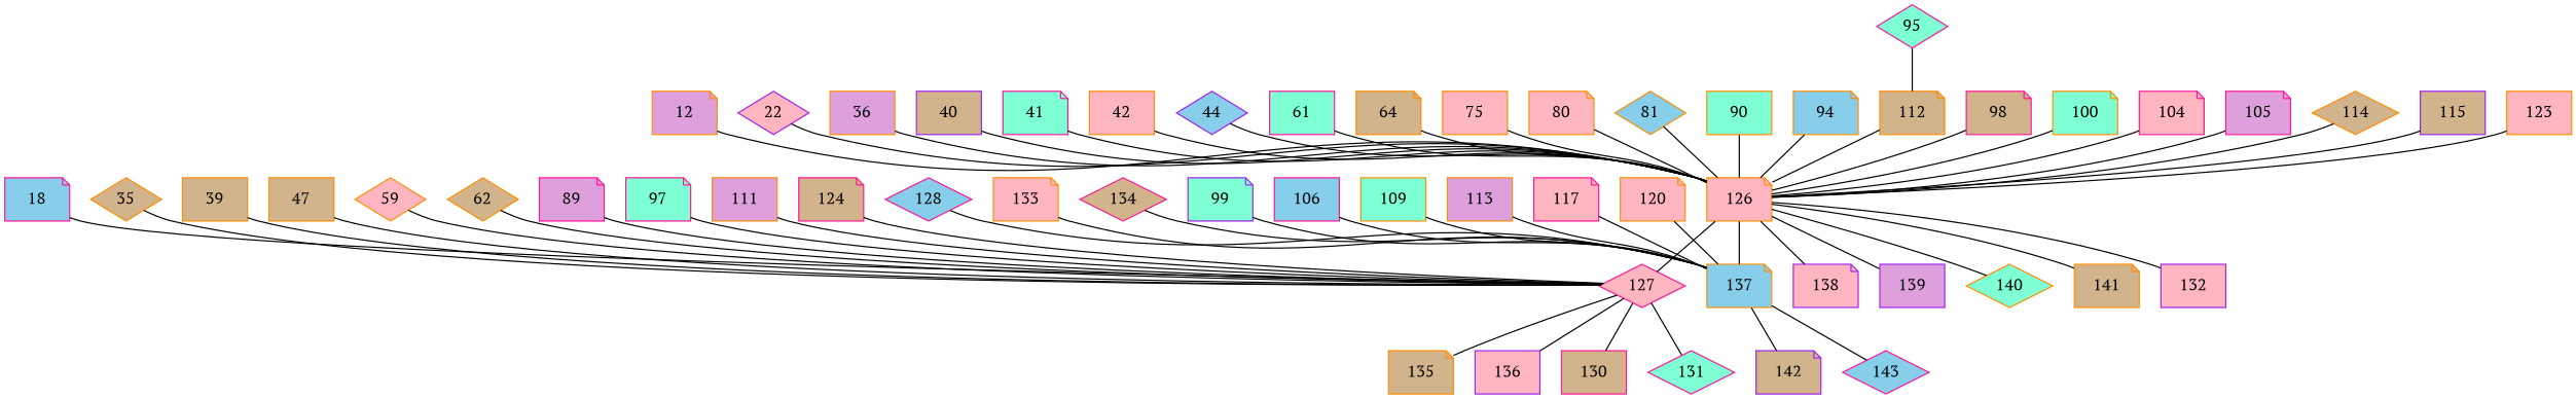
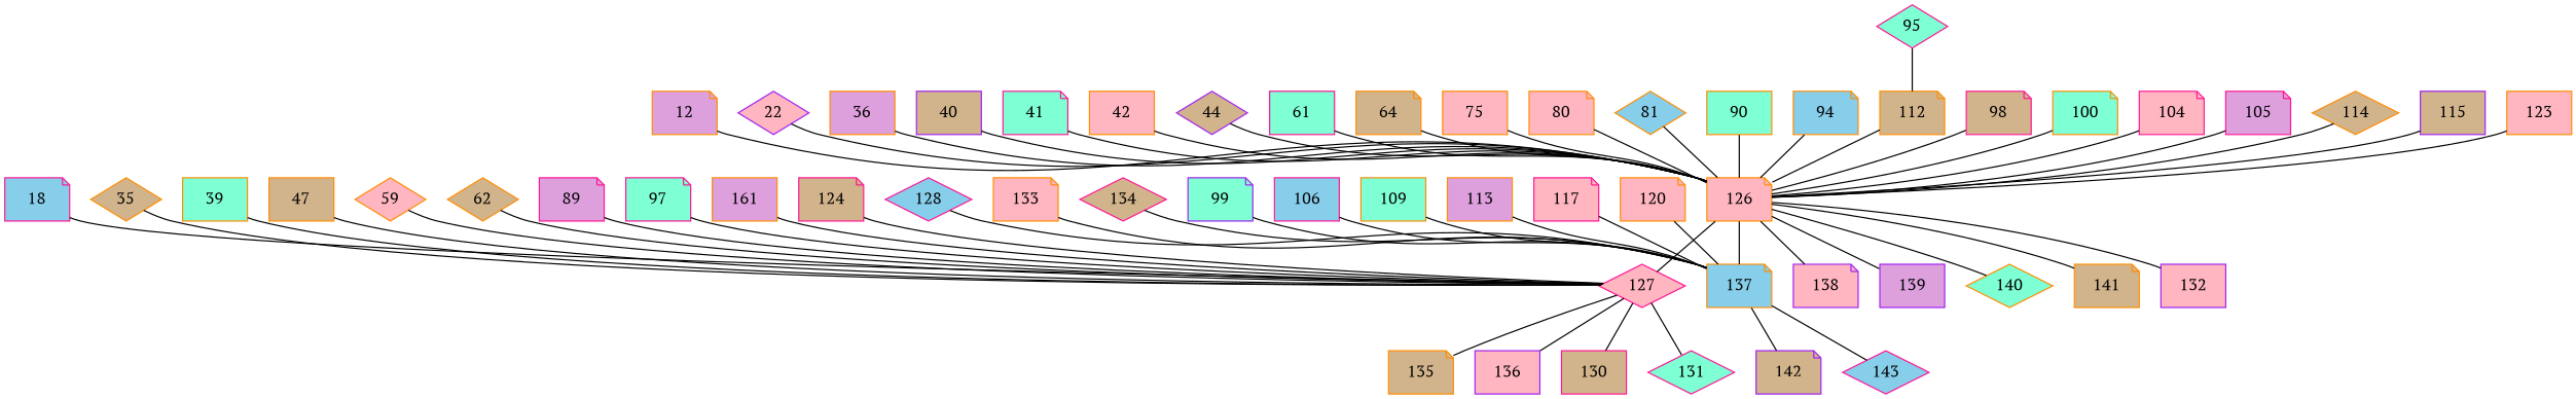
  graph {
    fontname="PT Serif"
    node [color=darkorange fillcolor=lightpink fontname="PT Serif" shape=note style=filled]
    edge [fontname="PT Serif"]
    126 [super="+56+33+125+116"]
    127 [color=deeppink shape=diamond super="+107+110+52+2+17"]
    137 [fillcolor=skyblue super="+46+53+63+28+79+122+129+82+68+77+78+91+119+121+34"]
    132 [color=purple shape=box super="+14"]
    138 [color=purple]
    139 [color=purple fillcolor=plum shape=box]
    140 [fillcolor=aquamarine shape=diamond]
    141 [fillcolor=tan]
    12 [fillcolor=plum]
    130 [color=deeppink fillcolor=tan shape=box]
    131 [color=deeppink fillcolor=aquamarine shape=diamond]
    135 [fillcolor=tan]
    136 [color=purple shape=box]
    18 [color=deeppink fillcolor=skyblue]
    22 [color=purple shape=diamond]
    35 [fillcolor=tan shape=diamond super="+24"]
    36 [fillcolor=plum shape=box]
-   39 [fillcolor=tan shape=box]
+   39 [fillcolor=aquamarine shape=box]
    40 [color=purple fillcolor=tan shape=box]
    41 [color=deeppink fillcolor=aquamarine]
    42 [shape=box]
-   44 [color=purple fillcolor=skyblue shape=diamond]
+   44 [color=purple fillcolor=tan shape=diamond]
    47 [fillcolor=tan shape=box]
    59 [shape=diamond]
    61 [color=deeppink fillcolor=aquamarine shape=box]
    62 [fillcolor=tan shape=diamond]
    64 [fillcolor=tan]
    75 [shape=box super="+19"]
    80
    81 [fillcolor=skyblue shape=diamond]
    89 [color=deeppink fillcolor=plum]
    90 [fillcolor=aquamarine shape=box]
    94 [fillcolor=skyblue]
    95 [color=deeppink fillcolor=aquamarine shape=diamond super="+69"]
    112 [fillcolor=tan super="+48"]
    97 [color=deeppink fillcolor=aquamarine]
    98 [color=deeppink fillcolor=tan]
    142 [color=purple fillcolor=tan]
    143 [color=deeppink fillcolor=skyblue shape=diamond]
    99 [color=purple fillcolor=aquamarine]
    100 [fillcolor=aquamarine]
    104 [color=deeppink super="+16"]
    105 [color=deeppink fillcolor=plum]
    106 [color=deeppink fillcolor=skyblue shape=box]
    109 [fillcolor=aquamarine shape=box]
-   111 [fillcolor=plum shape=box super="+102"]
+   111 [fillcolor=plum shape=box super="+102" label=161]
    113 [fillcolor=plum shape=box]
    114 [fillcolor=tan shape=diamond]
    115 [color=purple fillcolor=tan shape=box]
    117 [color=deeppink]
    120
    123 [shape=box]
    124 [color=deeppink fillcolor=tan]
    128 [color=deeppink fillcolor=skyblue shape=diamond]
    133 [super="+84"]
    134 [color=deeppink fillcolor=tan shape=diamond super="+103"]
    126 -- 127 [weight=15]
    126 -- 137 [weight=14]
    126 -- 132
    126 -- 138
    126 -- 139
    126 -- 140
    126 -- 141
    127 -- 130
    127 -- 131
    127 -- 135
    127 -- 136
    137 -- 142
    137 -- 143
    12 -- 126
    18 -- 127
    22 -- 126
    35 -- 127
    36 -- 126
    39 -- 127
    40 -- 126
    41 -- 126
    42 -- 126
    44 -- 126
    47 -- 127
    59 -- 127
    61 -- 126
    62 -- 127
    64 -- 126
    75 -- 126
    80 -- 126
    81 -- 126
    89 -- 127
    90 -- 126 [weight=2]
    94 -- 126
    95 -- 112
    112 -- 126 [weight=3]
    97 -- 127
    98 -- 126
    99 -- 137
    100 -- 126
    104 -- 126
    105 -- 126
    106 -- 137
    109 -- 137
    111 -- 127 [weight=2]
    113 -- 137
    114 -- 126
    115 -- 126
    117 -- 137
    120 -- 137
    123 -- 126
    124 -- 127
    128 -- 137
    133 -- 137
    134 -- 137
  }
